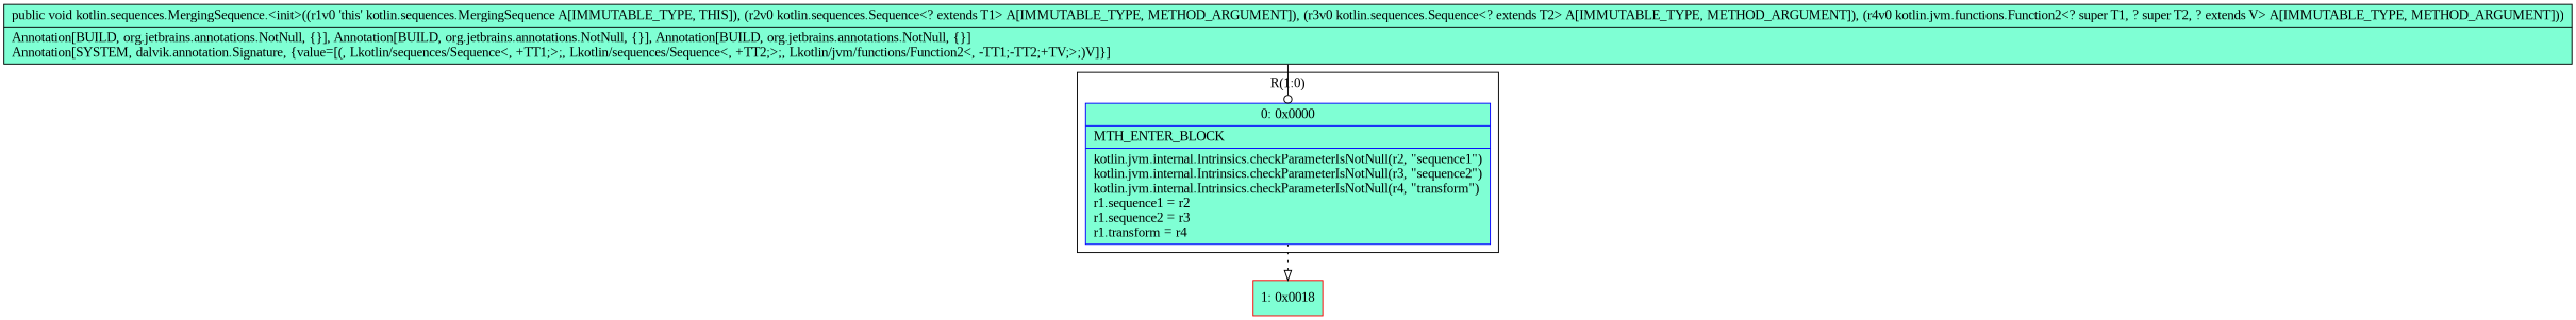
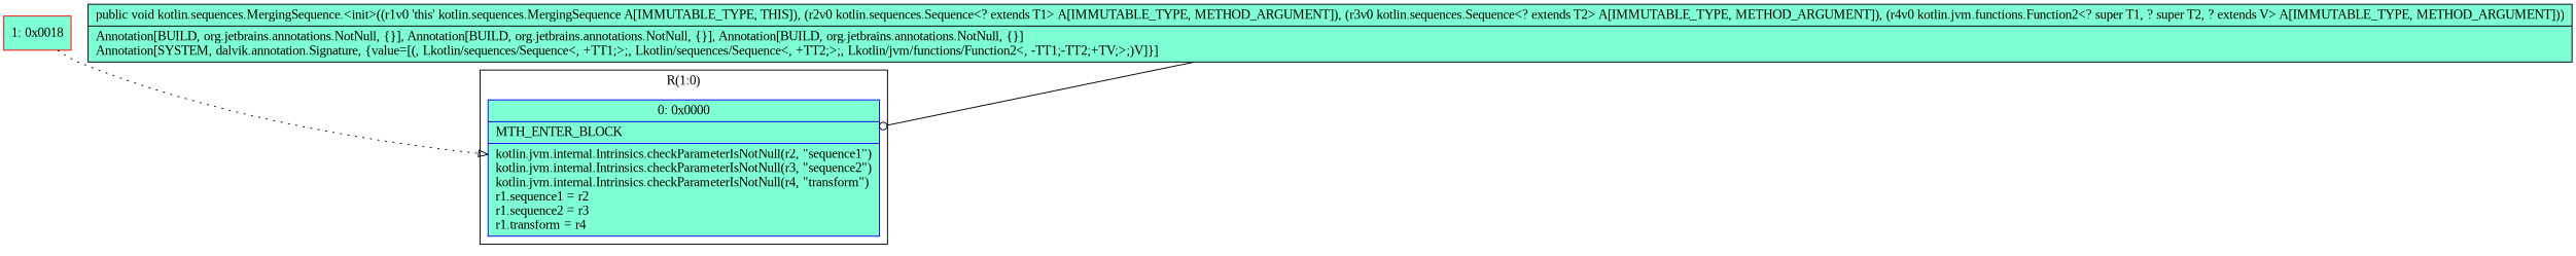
  digraph {
    fontname="Liberation Serif"
    node [shape=record style=filled fillcolor=aquamarine fontname="Liberation Serif"]
    edge [fontname="Liberation Serif"]
    n1 [color=blue label="{0\:\ 0x0000|MTH_ENTER_BLOCK\l|kotlin.jvm.internal.Intrinsics.checkParameterIsNotNull(r2, \"sequence1\")\lkotlin.jvm.internal.Intrinsics.checkParameterIsNotNull(r3, \"sequence2\")\lkotlin.jvm.internal.Intrinsics.checkParameterIsNotNull(r4, \"transform\")\lr1.sequence1 = r2\lr1.sequence2 = r3\lr1.transform = r4\l}"]
    n2 [color=red label="{1\:\ 0x0018}"]
    n3 [label="{public void kotlin.sequences.MergingSequence.\<init\>((r1v0 'this' kotlin.sequences.MergingSequence A[IMMUTABLE_TYPE, THIS]), (r2v0 kotlin.sequences.Sequence\<? extends T1\> A[IMMUTABLE_TYPE, METHOD_ARGUMENT]), (r3v0 kotlin.sequences.Sequence\<? extends T2\> A[IMMUTABLE_TYPE, METHOD_ARGUMENT]), (r4v0 kotlin.jvm.functions.Function2\<? super T1, ? super T2, ? extends V\> A[IMMUTABLE_TYPE, METHOD_ARGUMENT]))  | Annotation[BUILD, org.jetbrains.annotations.NotNull, \{\}], Annotation[BUILD, org.jetbrains.annotations.NotNull, \{\}], Annotation[BUILD, org.jetbrains.annotations.NotNull, \{\}]\lAnnotation[SYSTEM, dalvik.annotation.Signature, \{value=[(, Lkotlin\/sequences\/Sequence\<, +TT1;\>;, Lkotlin\/sequences\/Sequence\<, +TT2;\>;, Lkotlin\/jvm\/functions\/Function2\<, \-TT1;\-TT2;+TV;\>;)V]\}]\l}"]
    subgraph cluster_1 {
      label="R(1:0)"
      n1
    }
-   n1 -> n2 [style=dotted arrowhead=onormal]
+   n2 -> n1 [style=dotted arrowhead=onormal]
    n3 -> n1 [style=solid arrowhead=odot]
  }
